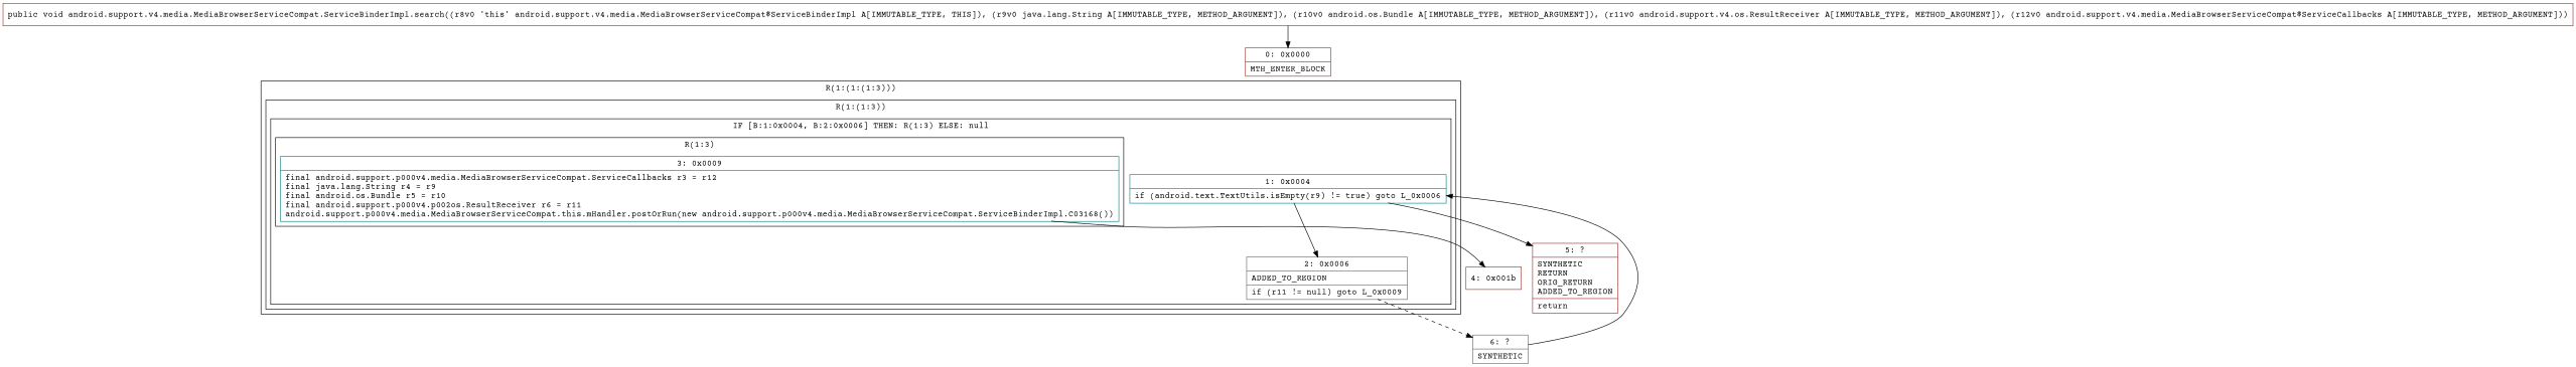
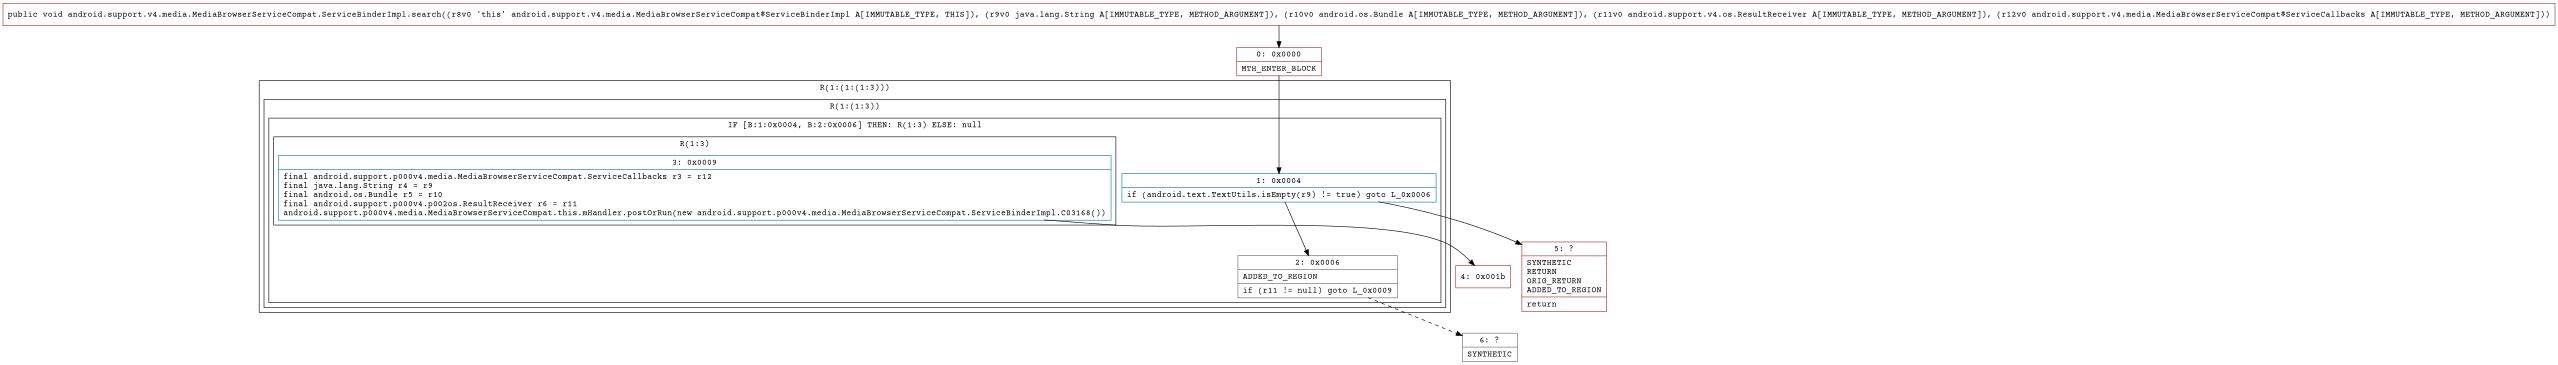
  digraph {
    fontname="Courier Prime"
    node [color=brown fontname="Courier Prime" shape=record]
    edge [fontname="Courier Prime"]
    n1 [color=teal label="{3\:\ 0x0009|final android.support.p000v4.media.MediaBrowserServiceCompat.ServiceCallbacks r3 = r12\lfinal java.lang.String r4 = r9\lfinal android.os.Bundle r5 = r10\lfinal android.support.p000v4.p002os.ResultReceiver r6 = r11\landroid.support.p000v4.media.MediaBrowserServiceCompat.this.mHandler.postOrRun(new android.support.p000v4.media.MediaBrowserServiceCompat.ServiceBinderImpl.C03168())\l}"]
    n2 [color=teal label="{1\:\ 0x0004|if (android.text.TextUtils.isEmpty(r9) != true) goto L_0x0006\l}"]
    n3 [color=gray40 label="{2\:\ 0x0006|ADDED_TO_REGION\l|if (r11 != null) goto L_0x0009\l}"]
    n4 [label="{4\:\ 0x001b}"]
    n5 [label="{5\:\ ?|SYNTHETIC\lRETURN\lORIG_RETURN\lADDED_TO_REGION\l|return\l}"]
    n6 [color=gray40 label="{6\:\ ?|SYNTHETIC\l}"]
    n7 [label="{0\:\ 0x0000|MTH_ENTER_BLOCK\l}"]
    n8 [label="{public void android.support.v4.media.MediaBrowserServiceCompat.ServiceBinderImpl.search((r8v0 'this' android.support.v4.media.MediaBrowserServiceCompat$ServiceBinderImpl A[IMMUTABLE_TYPE, THIS]), (r9v0 java.lang.String A[IMMUTABLE_TYPE, METHOD_ARGUMENT]), (r10v0 android.os.Bundle A[IMMUTABLE_TYPE, METHOD_ARGUMENT]), (r11v0 android.support.v4.os.ResultReceiver A[IMMUTABLE_TYPE, METHOD_ARGUMENT]), (r12v0 android.support.v4.media.MediaBrowserServiceCompat$ServiceCallbacks A[IMMUTABLE_TYPE, METHOD_ARGUMENT])) }"]
    subgraph cluster_1 {
      label="R(1:(1:(1:3)))"
      subgraph cluster_2 {
        label="R(1:(1:3))"
        subgraph cluster_3 {
          label="IF [B:1:0x0004, B:2:0x0006] THEN: R(1:3) ELSE: null"
          n2
          n3
          subgraph cluster_4 {
            label="R(1:3)"
            n1
          }
        }
      }
    }
    n1 -> n4
    n2 -> n3
    n2 -> n5 [style=solid]
    n3 -> n6 [style=dashed]
-   n6 -> n2
+   n7 -> n2
    n8 -> n7
  }
